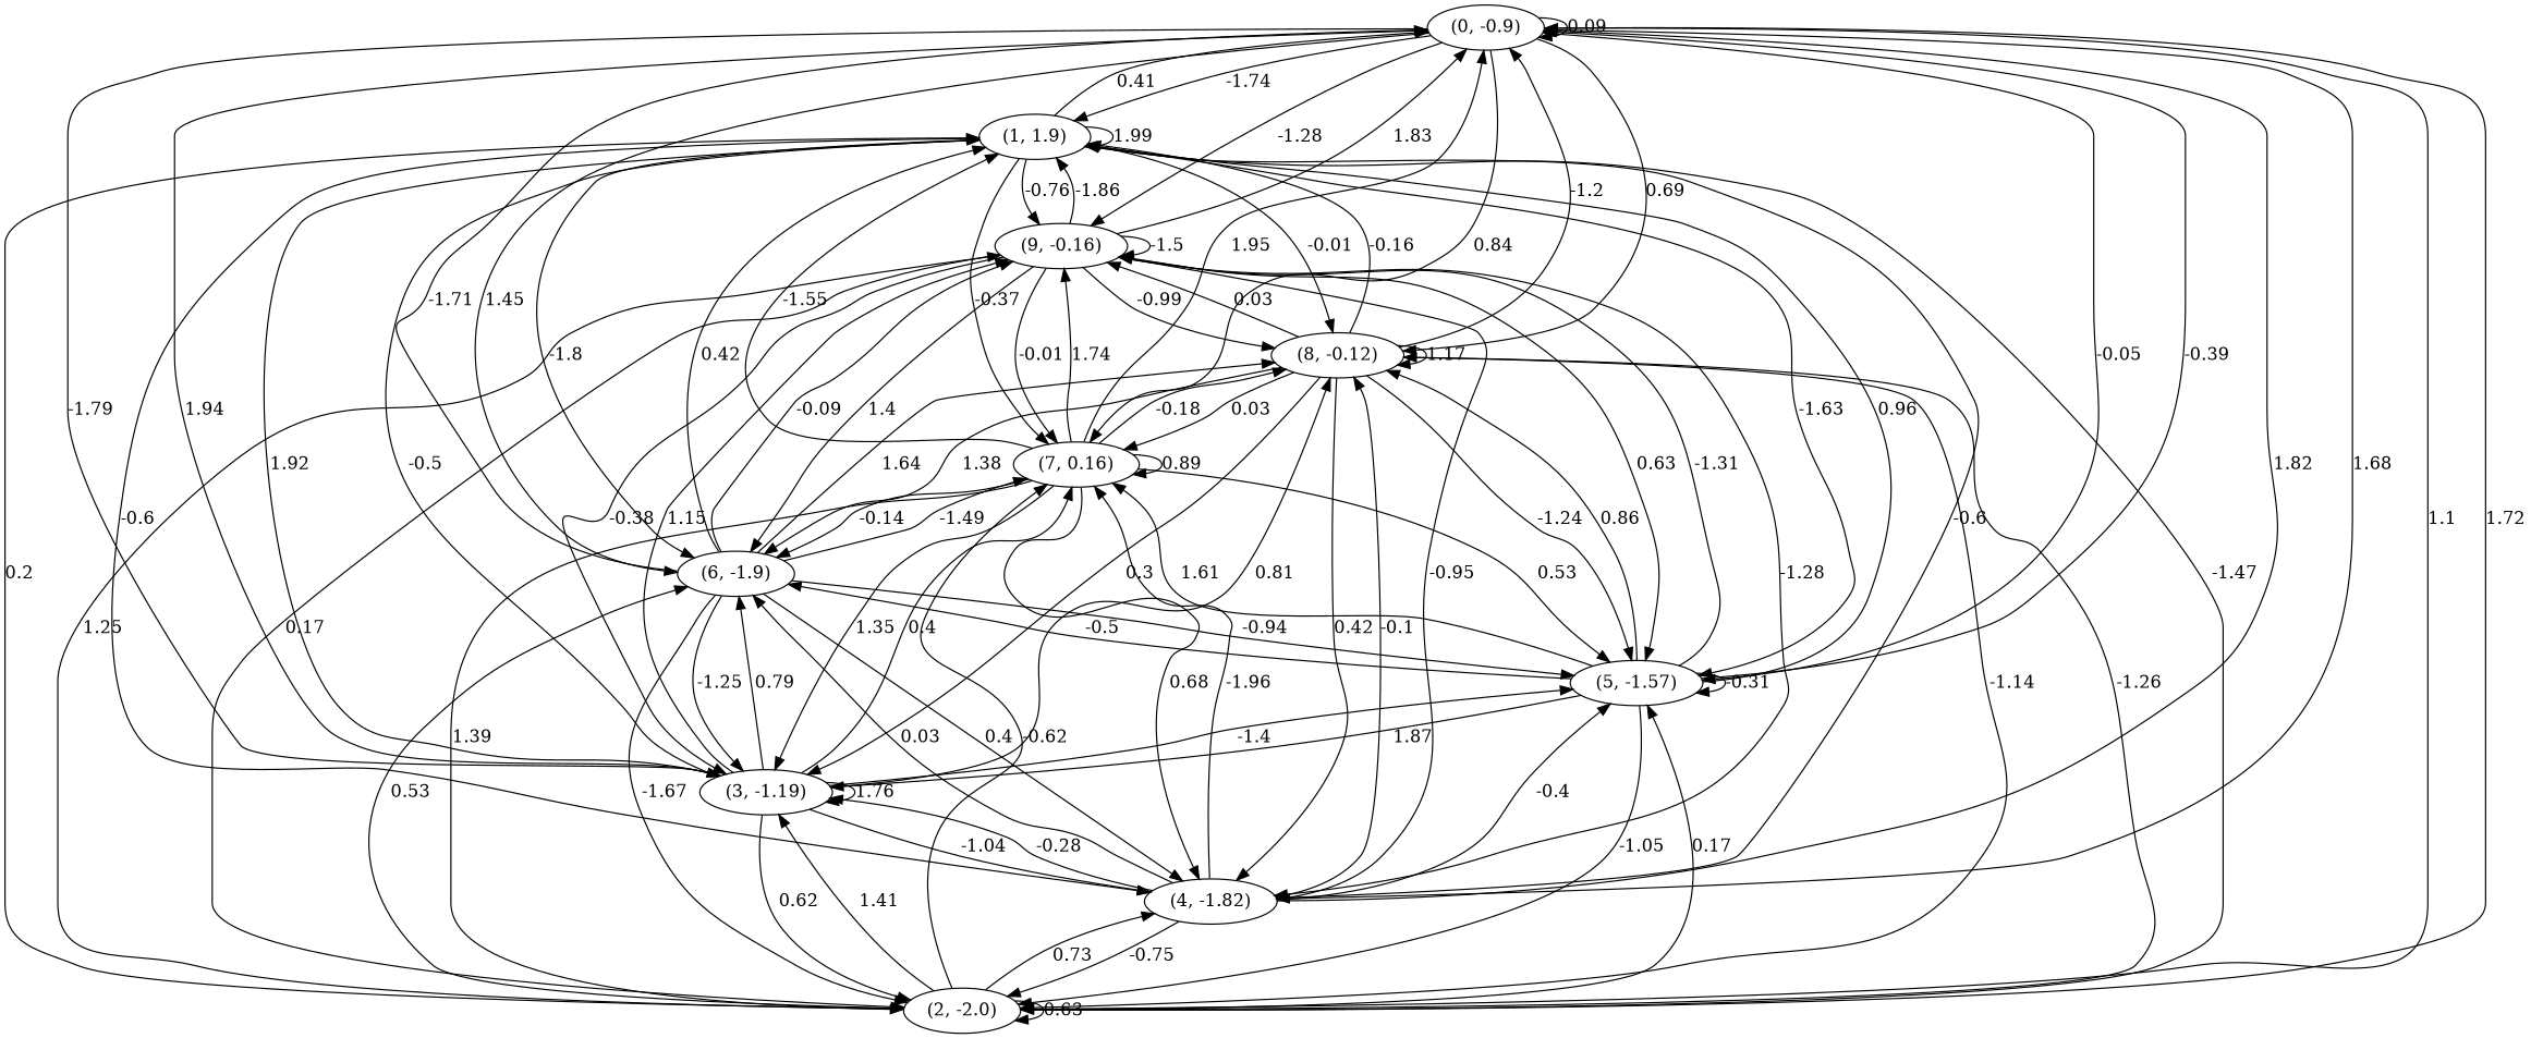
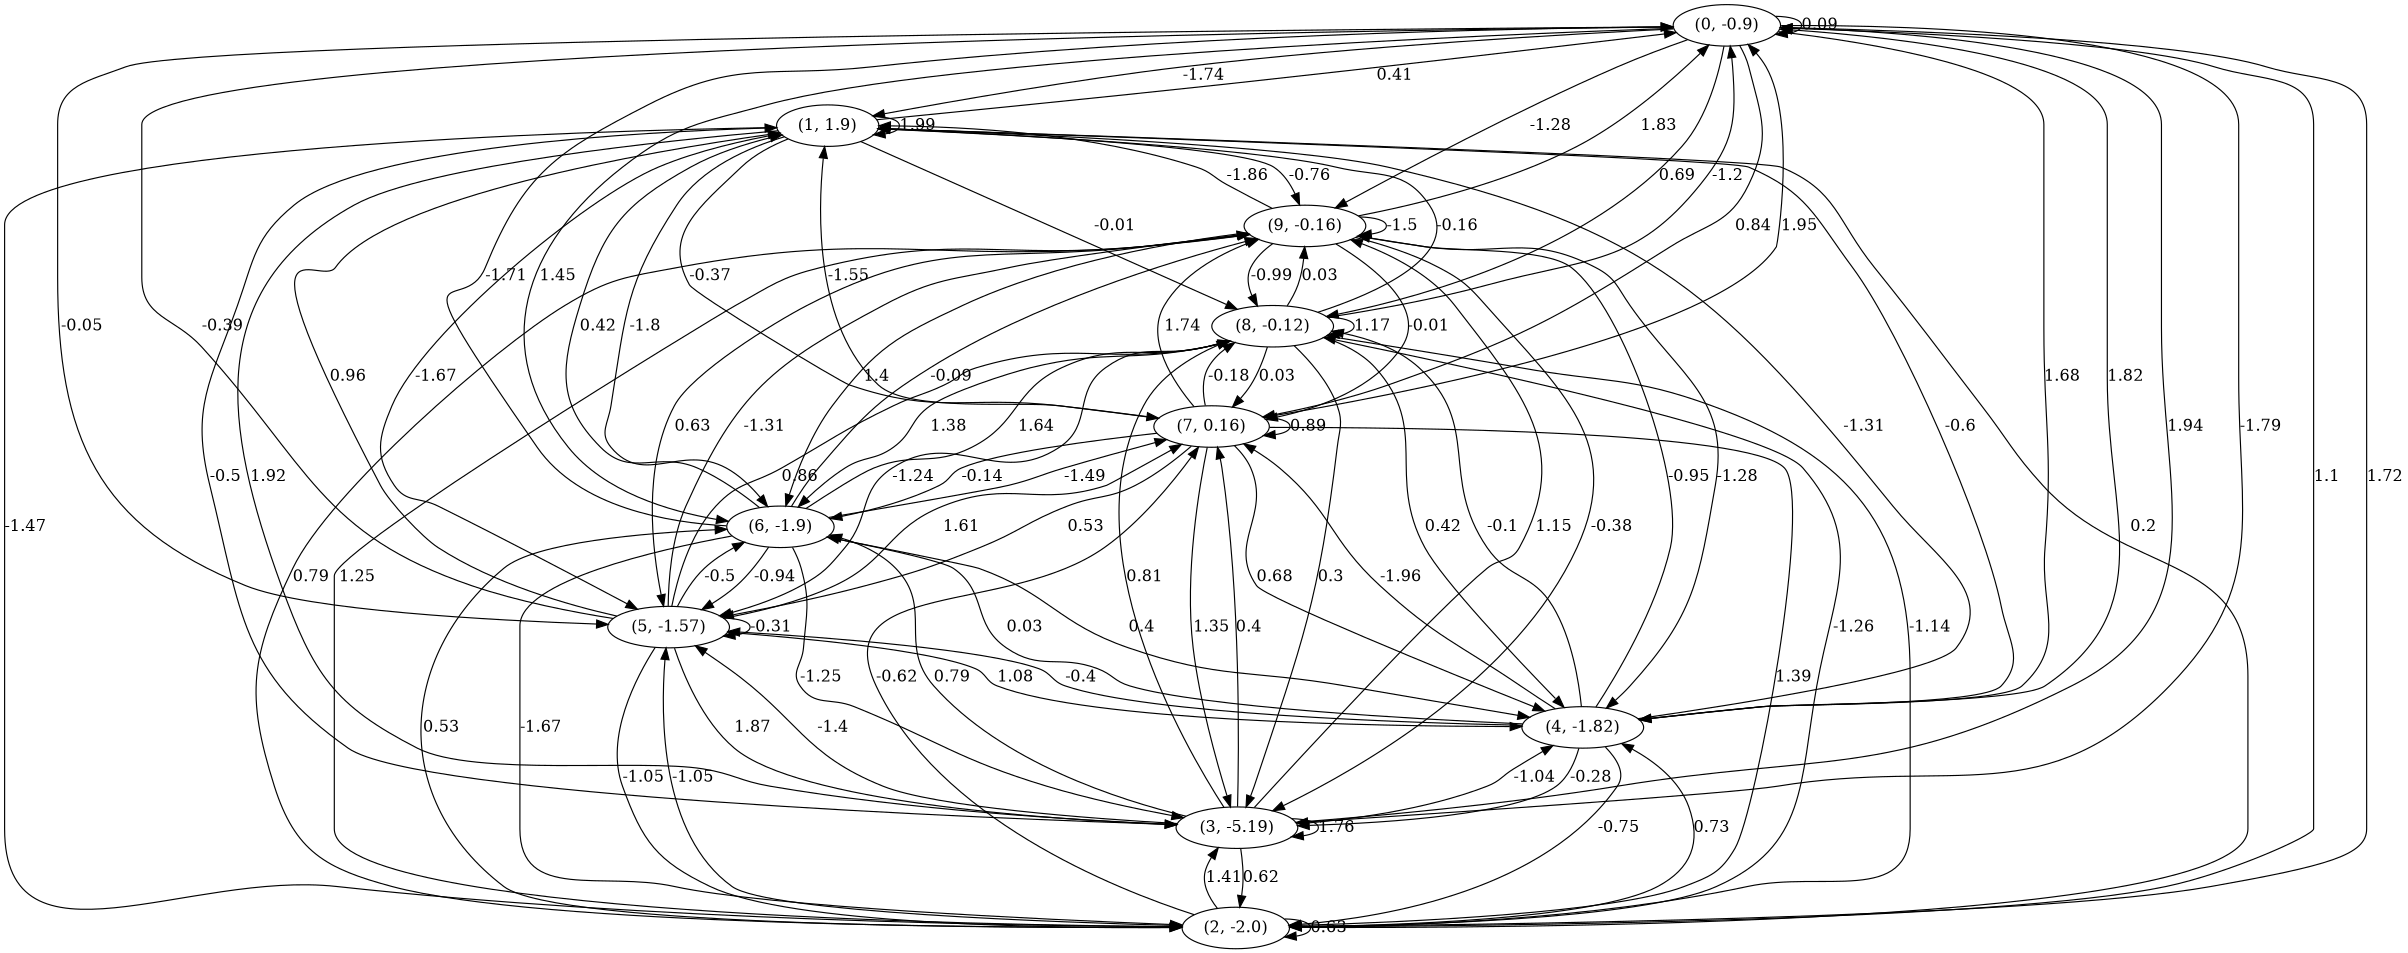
  digraph {
    n1 [label="(0, -0.9)"]
    n2 [label="(1, 1.9)"]
    n3 [label="(2, -2.0)"]
-   n4 [label="(3, -1.19)"]
+   n4 [label="(3, -5.19)"]
    n5 [label="(4, -1.82)"]
    n6 [label="(5, -1.57)"]
    n7 [label="(6, -1.9)"]
    n8 [label="(7, 0.16)"]
    n9 [label="(8, -0.12)"]
    n10 [label="(9, -0.16)"]
    n1 -> n1 [label=0.09]
    n1 -> n2 [label=-1.74]
    n1 -> n3 [label=1.1]
    n1 -> n4 [label=-1.79]
    n1 -> n5 [label=1.68]
    n1 -> n6 [label=-0.05]
    n1 -> n7 [label=1.45]
    n1 -> n8 [label=0.84]
    n1 -> n9 [label=0.69]
    n1 -> n10 [label=-1.28]
    n2 -> n1 [label=0.41]
    n2 -> n2 [label=1.99]
    n2 -> n3 [label=-1.47]
    n2 -> n4 [label=1.92]
    n2 -> n5 [label=-0.6]
-   n2 -> n6 [label=-1.63]
+   n2 -> n6 [label=-1.67]
    n2 -> n7 [label=-1.8]
    n2 -> n8 [label=-0.37]
    n2 -> n9 [label=-0.01]
    n2 -> n10 [label=-0.76]
    n3 -> n1 [label=1.72]
    n3 -> n2 [label=0.2]
    n3 -> n3 [label=0.63]
    n3 -> n4 [label=1.41]
    n3 -> n5 [label=0.73]
-   n3 -> n6 [label=0.17]
+   n3 -> n6 [label=-1.05]
    n3 -> n7 [label=0.53]
    n3 -> n8 [label=-0.62]
    n3 -> n9 [label=-1.26]
    n3 -> n10 [label=1.25]
    n4 -> n1 [label=1.94]
    n4 -> n2 [label=-0.5]
    n4 -> n3 [label=0.62]
    n4 -> n4 [label=1.76]
    n4 -> n5 [label=-1.04]
    n4 -> n6 [label=-1.4]
    n4 -> n7 [label=0.79]
    n4 -> n8 [label=0.4]
    n4 -> n9 [label=0.81]
    n4 -> n10 [label=1.15]
    n5 -> n1 [label=1.82]
-   n5 -> n2 [label=-0.6]
+   n5 -> n2 [label=-1.31]
    n5 -> n3 [label=-0.75]
    n5 -> n4 [label=-0.28]
    n5 -> n6 [label=-0.4]
    n5 -> n7 [label=0.03]
    n5 -> n8 [label=-1.96]
    n5 -> n9 [label=-0.1]
    n5 -> n10 [label=-0.95]
    n6 -> n1 [label=-0.39]
    n6 -> n2 [label=0.96]
    n6 -> n3 [label=-1.05]
    n6 -> n4 [label=1.87]
+   n6 -> n5 [label=1.08]
    n6 -> n6 [label=-0.31]
    n6 -> n7 [label=-0.5]
    n6 -> n8 [label=1.61]
    n6 -> n9 [label=0.86]
    n6 -> n10 [label=-1.31]
    n7 -> n1 [label=-1.71]
    n7 -> n2 [label=0.42]
    n7 -> n3 [label=-1.67]
    n7 -> n4 [label=-1.25]
    n7 -> n5 [label=0.4]
    n7 -> n6 [label=-0.94]
    n7 -> n8 [label=-1.49]
    n7 -> n9 [label=1.64]
    n7 -> n10 [label=-0.09]
    n8 -> n1 [label=1.95]
    n8 -> n2 [label=-1.55]
    n8 -> n3 [label=1.39]
    n8 -> n4 [label=1.35]
    n8 -> n5 [label=0.68]
    n8 -> n6 [label=0.53]
    n8 -> n7 [label=-0.14]
    n8 -> n8 [label=0.89]
    n8 -> n9 [label=-0.18]
    n8 -> n10 [label=1.74]
    n9 -> n1 [label=-1.2]
    n9 -> n2 [label=-0.16]
    n9 -> n3 [label=-1.14]
    n9 -> n4 [label=0.3]
    n9 -> n5 [label=0.42]
    n9 -> n6 [label=-1.24]
    n9 -> n7 [label=1.38]
    n9 -> n8 [label=0.03]
    n9 -> n9 [label=1.17]
    n9 -> n10 [label=0.03]
    n10 -> n1 [label=1.83]
    n10 -> n2 [label=-1.86]
-   n10 -> n3 [label=0.17]
+   n10 -> n3 [label=0.79]
    n10 -> n4 [label=-0.38]
    n10 -> n5 [label=-1.28]
    n10 -> n6 [label=0.63]
    n10 -> n7 [label=1.4]
    n10 -> n8 [label=-0.01]
    n10 -> n9 [label=-0.99]
    n10 -> n10 [label=-1.5]
  }
